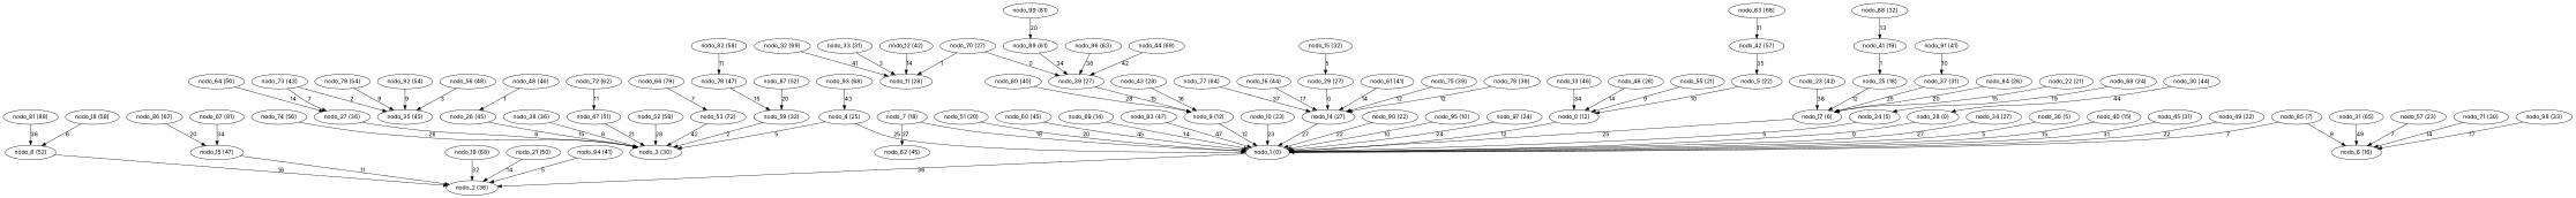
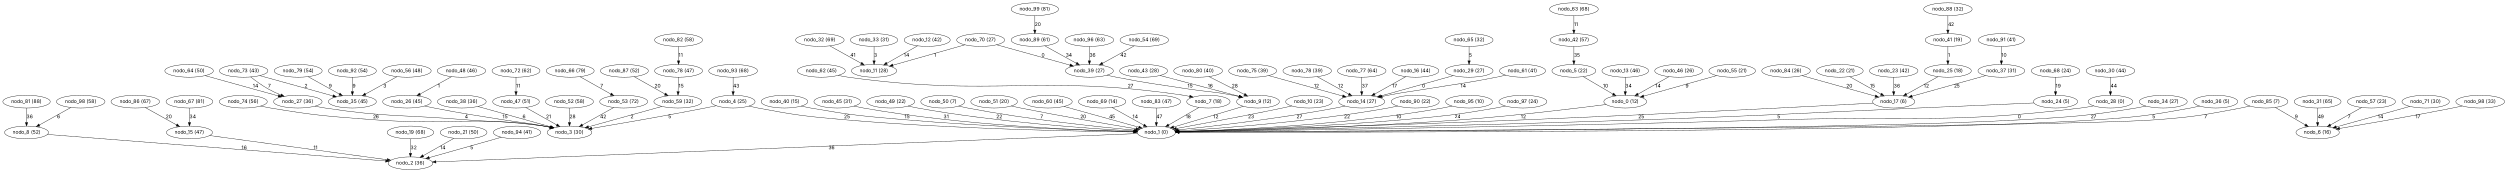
  digraph {
    fontname=Inter
    node [fontname=Inter]
    edge [fontname=Inter weight=14]
    "nodo_0 (12)"
    "nodo_1 (0)"
    "nodo_2 (36)"
    "nodo_4 (25)"
    "nodo_3 (30)"
    "nodo_5 (22)"
    "nodo_7 (18)"
    "nodo_8 (52)"
    "nodo_9 (12)"
    "nodo_10 (23)"
    "nodo_12 (42)"
    "nodo_11 (28)"
    "nodo_13 (46)"
    "nodo_14 (27)"
    "nodo_15 (47)"
    "nodo_16 (44)"
    "nodo_17 (6)"
-   "nodo_18 (58)"
+   "nodo_18 (58)" [label="nodo_98 (58)"]
    "nodo_19 (68)"
    "nodo_21 (50)"
    "nodo_22 (21)"
    "nodo_23 (42)"
    "nodo_24 (5)"
    "nodo_25 (18)"
    "nodo_26 (45)"
    "nodo_27 (36)"
    "nodo_28 (0)"
    "nodo_29 (27)"
    "nodo_30 (44)"
    "nodo_31 (65)"
    "nodo_6 (16)"
    "nodo_32 (69)"
    "nodo_33 (31)"
    "nodo_34 (27)"
    "nodo_36 (5)"
    "nodo_37 (31)"
    "nodo_38 (36)"
    "nodo_39 (27)"
    "nodo_40 (15)"
    "nodo_41 (19)"
    "nodo_42 (57)"
    "nodo_43 (28)"
    "nodo_45 (31)"
    "nodo_46 (26)"
    "nodo_47 (51)"
    "nodo_48 (46)"
    "nodo_49 (22)"
+   "nodo_50 (7)"
    "nodo_51 (20)"
    "nodo_52 (58)"
    "nodo_53 (72)"
-   "nodo_54 (69)" [label="nodo_44 (69)"]
+   "nodo_54 (69)"
    "nodo_55 (21)"
    "nodo_56 (48)"
    "nodo_35 (45)"
    "nodo_57 (23)"
    "nodo_59 (32)"
    "nodo_60 (45)"
    "nodo_61 (41)"
    "nodo_62 (45)"
    "nodo_63 (68)"
    "nodo_64 (50)"
-   "nodo_65 (32)" [label="nodo_15 (32)"]
+   "nodo_65 (32)"
    "nodo_66 (79)"
    "nodo_67 (81)"
    "nodo_68 (24)"
    "nodo_69 (14)"
    "nodo_70 (27)"
    "nodo_71 (30)"
    "nodo_72 (62)"
    "nodo_73 (43)"
    "nodo_74 (56)"
    "nodo_75 (39)"
    n74 [label="nodo_78 (39)"]
    "nodo_77 (64)"
    "nodo_78 (47)"
    "nodo_79 (54)"
    "nodo_80 (40)"
    "nodo_81 (88)"
    "nodo_82 (58)"
    "nodo_83 (47)"
    "nodo_84 (26)"
    "nodo_85 (7)"
    "nodo_86 (67)"
    "nodo_87 (52)"
    "nodo_88 (32)"
    "nodo_89 (61)"
    "nodo_90 (22)"
    "nodo_91 (41)"
    "nodo_92 (54)"
    "nodo_93 (68)"
    "nodo_94 (41)"
    "nodo_95 (10)"
    "nodo_96 (63)"
    "nodo_97 (24)"
    "nodo_98 (33)"
    "nodo_99 (81)"
    "nodo_0 (12)" -> "nodo_1 (0)" [label=12 weight=12]
    "nodo_1 (0)" -> "nodo_2 (36)" [label=36 weight=36]
    "nodo_4 (25)" -> "nodo_1 (0)" [label=25 weight=25]
    "nodo_4 (25)" -> "nodo_3 (30)" [label=5 weight=5]
    "nodo_5 (22)" -> "nodo_0 (12)" [label=10 weight=10]
    "nodo_7 (18)" -> "nodo_1 (0)" [label=18 weight=18]
    "nodo_8 (52)" -> "nodo_2 (36)" [label=16 weight=16]
    "nodo_9 (12)" -> "nodo_1 (0)" [label=12 weight=12]
    "nodo_10 (23)" -> "nodo_1 (0)" [label=23 weight=23]
    "nodo_12 (42)" -> "nodo_11 (28)" [label=14]
    "nodo_13 (46)" -> "nodo_0 (12)" [label=34 weight=34]
    "nodo_14 (27)" -> "nodo_1 (0)" [label=27 weight=27]
    "nodo_15 (47)" -> "nodo_2 (36)" [label=11 weight=11]
    "nodo_16 (44)" -> "nodo_14 (27)" [label=17 weight=17]
    "nodo_17 (6)" -> "nodo_1 (0)" [label=25 weight=6]
    "nodo_18 (58)" -> "nodo_8 (52)" [label=6 weight=6]
    "nodo_19 (68)" -> "nodo_2 (36)" [label=32 weight=32]
    "nodo_21 (50)" -> "nodo_2 (36)" [label=14]
    "nodo_22 (21)" -> "nodo_17 (6)" [label=15 weight=15]
    "nodo_23 (42)" -> "nodo_17 (6)" [label=36 weight=36]
    "nodo_24 (5)" -> "nodo_1 (0)" [label=5 weight=5]
    "nodo_25 (18)" -> "nodo_17 (6)" [label=12 weight=12]
    "nodo_26 (45)" -> "nodo_3 (30)" [label=15 weight=15]
-   "nodo_27 (36)" -> "nodo_3 (30)" [label=6 weight=6]
+   "nodo_27 (36)" -> "nodo_3 (30)" [label=4 weight=6]
    "nodo_28 (0)" -> "nodo_1 (0)" [label=0 weight=0]
    "nodo_29 (27)" -> "nodo_14 (27)" [label=0 weight=0]
    "nodo_30 (44)" -> "nodo_28 (0)" [label=44 weight=44]
    "nodo_31 (65)" -> "nodo_6 (16)" [label=49 weight=49]
    "nodo_32 (69)" -> "nodo_11 (28)" [label=41 weight=41]
    "nodo_33 (31)" -> "nodo_11 (28)" [label=3 weight=3]
    "nodo_34 (27)" -> "nodo_1 (0)" [label=27 weight=27]
    "nodo_36 (5)" -> "nodo_1 (0)" [label=5 weight=5]
    "nodo_37 (31)" -> "nodo_17 (6)" [label=25 weight=25]
    "nodo_38 (36)" -> "nodo_3 (30)" [label=6 weight=6]
    "nodo_39 (27)" -> "nodo_9 (12)" [label=15 weight=15]
    "nodo_40 (15)" -> "nodo_1 (0)" [label=15 weight=15]
    "nodo_41 (19)" -> "nodo_25 (18)" [label=1 weight=1]
    "nodo_42 (57)" -> "nodo_5 (22)" [label=35 weight=35]
    "nodo_43 (28)" -> "nodo_9 (12)" [label=16 weight=16]
    "nodo_45 (31)" -> "nodo_1 (0)" [label=31 weight=31]
    "nodo_46 (26)" -> "nodo_0 (12)" [label=14]
    "nodo_47 (51)" -> "nodo_3 (30)" [label=21 weight=21]
    "nodo_48 (46)" -> "nodo_26 (45)" [label=1 weight=1]
    "nodo_49 (22)" -> "nodo_1 (0)" [label=22 weight=22]
+   "nodo_50 (7)" -> "nodo_1 (0)" [label=7 weight=7]
    "nodo_51 (20)" -> "nodo_1 (0)" [label=20 weight=20]
    "nodo_52 (58)" -> "nodo_3 (30)" [label=28 weight=28]
    "nodo_53 (72)" -> "nodo_3 (30)" [label=42 weight=42]
    "nodo_54 (69)" -> "nodo_39 (27)" [label=42 weight=42]
    "nodo_55 (21)" -> "nodo_0 (12)" [label=9 weight=9]
    "nodo_56 (48)" -> "nodo_35 (45)" [label=3 weight=3]
    "nodo_57 (23)" -> "nodo_6 (16)" [label=7 weight=7]
    "nodo_59 (32)" -> "nodo_3 (30)" [label=2 weight=2]
    "nodo_60 (45)" -> "nodo_1 (0)" [label=45 weight=45]
    "nodo_61 (41)" -> "nodo_14 (27)" [label=14]
-   "nodo_7 (18)" -> "nodo_62 (45)" [label=27 weight=27]
+   "nodo_62 (45)" -> "nodo_7 (18)" [label=27 weight=27]
    "nodo_63 (68)" -> "nodo_42 (57)" [label=11 weight=11]
    "nodo_64 (50)" -> "nodo_27 (36)" [label=14]
    "nodo_65 (32)" -> "nodo_29 (27)" [label=5 weight=5]
    "nodo_66 (79)" -> "nodo_53 (72)" [label=7 weight=7]
    "nodo_67 (81)" -> "nodo_15 (47)" [label=34 weight=34]
    "nodo_68 (24)" -> "nodo_24 (5)" [label=19 weight=19]
    "nodo_69 (14)" -> "nodo_1 (0)" [label=14]
    "nodo_70 (27)" -> "nodo_11 (28)" [label=1 weight=1]
    "nodo_70 (27)" -> "nodo_39 (27)" [label=0 weight=0]
    "nodo_71 (30)" -> "nodo_6 (16)" [label=14]
    "nodo_72 (62)" -> "nodo_47 (51)" [label=11 weight=11]
    "nodo_73 (43)" -> "nodo_27 (36)" [label=7 weight=7]
    "nodo_73 (43)" -> "nodo_35 (45)" [label=2 weight=2]
    "nodo_74 (56)" -> "nodo_3 (30)" [label=26 weight=26]
    "nodo_75 (39)" -> "nodo_14 (27)" [label=12 weight=12]
    n74 -> "nodo_14 (27)" [label=12 weight=12]
    "nodo_77 (64)" -> "nodo_14 (27)" [label=37 weight=37]
    "nodo_78 (47)" -> "nodo_59 (32)" [label=15 weight=15]
    "nodo_79 (54)" -> "nodo_35 (45)" [label=9 weight=9]
    "nodo_80 (40)" -> "nodo_9 (12)" [label=28 weight=28]
    "nodo_81 (88)" -> "nodo_8 (52)" [label=36 weight=36]
    "nodo_82 (58)" -> "nodo_78 (47)" [label=11 weight=11]
    "nodo_83 (47)" -> "nodo_1 (0)" [label=47 weight=47]
    "nodo_84 (26)" -> "nodo_17 (6)" [label=20 weight=20]
    "nodo_85 (7)" -> "nodo_1 (0)" [label=7 weight=7]
    "nodo_85 (7)" -> "nodo_6 (16)" [label=9 weight=9]
    "nodo_86 (67)" -> "nodo_15 (47)" [label=20 weight=20]
    "nodo_87 (52)" -> "nodo_59 (32)" [label=20 weight=20]
-   "nodo_88 (32)" -> "nodo_41 (19)" [label=13 weight=13]
+   "nodo_88 (32)" -> "nodo_41 (19)" [label=42 weight=13]
    "nodo_89 (61)" -> "nodo_39 (27)" [label=34 weight=34]
    "nodo_90 (22)" -> "nodo_1 (0)" [label=22 weight=22]
    "nodo_91 (41)" -> "nodo_37 (31)" [label=10 weight=10]
    "nodo_92 (54)" -> "nodo_35 (45)" [label=9 weight=9]
    "nodo_93 (68)" -> "nodo_4 (25)" [label=43 weight=43]
    "nodo_94 (41)" -> "nodo_2 (36)" [label=5 weight=5]
    "nodo_95 (10)" -> "nodo_1 (0)" [label=10 weight=10]
    "nodo_96 (63)" -> "nodo_39 (27)" [label=36 weight=36]
    "nodo_97 (24)" -> "nodo_1 (0)" [label=24 weight=24]
    "nodo_98 (33)" -> "nodo_6 (16)" [label=17 weight=17]
    "nodo_99 (81)" -> "nodo_89 (61)" [label=20 weight=20]
  }
